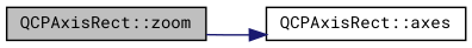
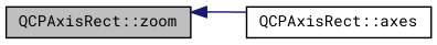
  digraph {
    rankdir=LR
    fontname="Roboto Mono"
    node [color=black fontname="Roboto Mono" fontsize=10 shape=record style=filled]
    n1 [fillcolor=grey75 fontcolor=black height=0.2 label="QCPAxisRect::zoom" width=0.4]
    n2 [fillcolor=white height=0.2 label="QCPAxisRect::axes" width=0.4]
-   n1 -> n2 [color=midnightblue fontname="Roboto Mono" fontsize=10 labelfontname=Helvetica labelfontsize=10 style=solid]
+   n2 -> n1 [color=midnightblue fontname="Roboto Mono" fontsize=10 labelfontname=Helvetica labelfontsize=10 style=solid]
  }
